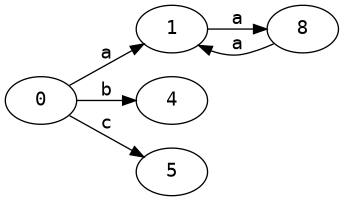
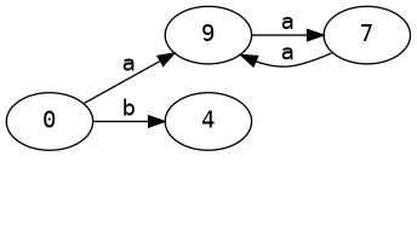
  strict digraph {
    fontname="DejaVu Sans Mono"
    rankdir=LR
    node [fontname="DejaVu Sans Mono"]
    edge [fontname="DejaVu Sans Mono"]
-   1
-   7 [label=8]
+   1 [label=9]
+   7
    0
    4
-   5
    1 -> 7 [label=a]
    7 -> 1 [label=a]
    0 -> 1 [label=a]
    0 -> 4 [label=b]
-   0 -> 5 [label=c]
  }
